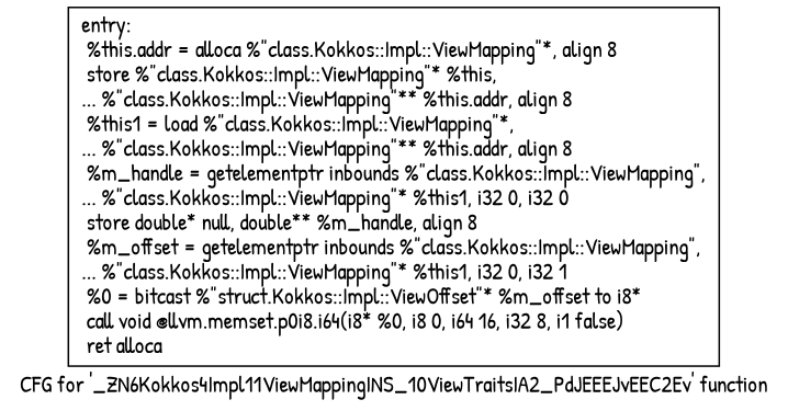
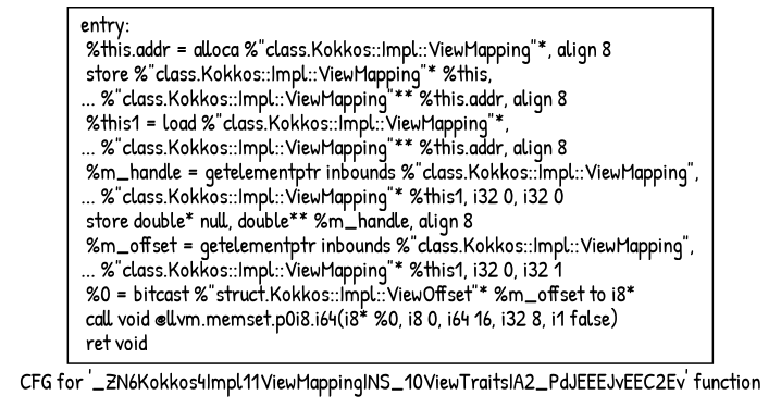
  digraph {
    label="CFG for '_ZN6Kokkos4Impl11ViewMappingINS_10ViewTraitsIA2_PdJEEEJvEEC2Ev' function"
    rankdir=LR
    fontname="Patrick Hand"
-   n1 [label="{entry:\l  %this.addr = alloca %\"class.Kokkos::Impl::ViewMapping\"*, align 8\l  store %\"class.Kokkos::Impl::ViewMapping\"* %this,\l... %\"class.Kokkos::Impl::ViewMapping\"** %this.addr, align 8\l  %this1 = load %\"class.Kokkos::Impl::ViewMapping\"*,\l... %\"class.Kokkos::Impl::ViewMapping\"** %this.addr, align 8\l  %m_handle = getelementptr inbounds %\"class.Kokkos::Impl::ViewMapping\",\l... %\"class.Kokkos::Impl::ViewMapping\"* %this1, i32 0, i32 0\l  store double* null, double** %m_handle, align 8\l  %m_offset = getelementptr inbounds %\"class.Kokkos::Impl::ViewMapping\",\l... %\"class.Kokkos::Impl::ViewMapping\"* %this1, i32 0, i32 1\l  %0 = bitcast %\"struct.Kokkos::Impl::ViewOffset\"* %m_offset to i8*\l  call void @llvm.memset.p0i8.i64(i8* %0, i8 0, i64 16, i32 8, i1 false)\l  ret alloca\l}" shape=record fontname="Patrick Hand"]
+   n1 [label="{entry:\l  %this.addr = alloca %\"class.Kokkos::Impl::ViewMapping\"*, align 8\l  store %\"class.Kokkos::Impl::ViewMapping\"* %this,\l... %\"class.Kokkos::Impl::ViewMapping\"** %this.addr, align 8\l  %this1 = load %\"class.Kokkos::Impl::ViewMapping\"*,\l... %\"class.Kokkos::Impl::ViewMapping\"** %this.addr, align 8\l  %m_handle = getelementptr inbounds %\"class.Kokkos::Impl::ViewMapping\",\l... %\"class.Kokkos::Impl::ViewMapping\"* %this1, i32 0, i32 0\l  store double* null, double** %m_handle, align 8\l  %m_offset = getelementptr inbounds %\"class.Kokkos::Impl::ViewMapping\",\l... %\"class.Kokkos::Impl::ViewMapping\"* %this1, i32 0, i32 1\l  %0 = bitcast %\"struct.Kokkos::Impl::ViewOffset\"* %m_offset to i8*\l  call void @llvm.memset.p0i8.i64(i8* %0, i8 0, i64 16, i32 8, i1 false)\l  ret void\l}" shape=record fontname="Patrick Hand"]
  }
